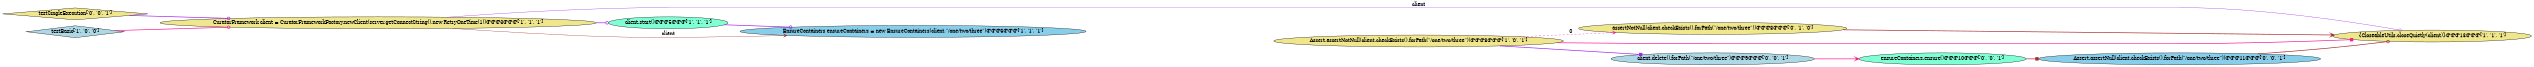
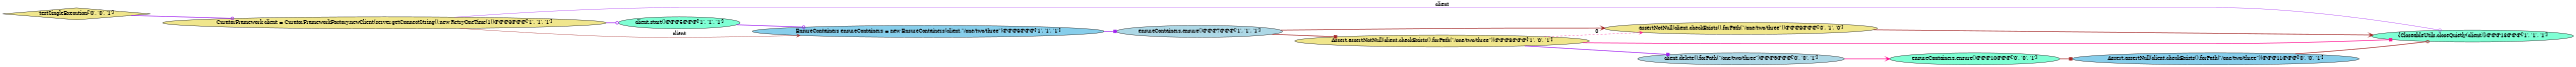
  digraph {
    rankdir=LR
    node [fillcolor=khaki shape=ellipse style=filled]
    edge [arrowhead=odot color=brown style=bold]
+   n1 [fillcolor=lightblue label="ensureContainers.ensure()@@@7@@@['1', '1', '1']"]
    n2 [label="assertNotNull(client.checkExists().forPath(\"/one/two/three\"))@@@8@@@['0', '1', '0']"]
    n3 [label="Assert.assertNotNull(client.checkExists().forPath(\"/one/two/three\"))@@@8@@@['1', '0', '1']"]
-   n4 [label="{CloseableUtils.closeQuietly(client)}@@@13@@@['1', '1', '1']"]
+   n4 [fillcolor=aquamarine label="{CloseableUtils.closeQuietly(client)}@@@13@@@['1', '1', '1']"]
    n5 [fillcolor=lightblue label="client.delete().forPath(\"/one/two/three\")@@@9@@@['0', '0', '1']"]
    n6 [label="CuratorFramework client = CuratorFrameworkFactory.newClient(server.getConnectString(),new RetryOneTime(1))@@@3@@@['1', '1', '1']"]
    n7 [fillcolor=aquamarine label="client.start()@@@5@@@['1', '1', '1']"]
    n8 [fillcolor=skyblue label="EnsureContainers ensureContainers = new EnsureContainers(client,\"/one/two/three\")@@@6@@@['1', '1', '1']"]
    n9 [fillcolor=aquamarine label="ensureContainers.ensure()@@@10@@@['0', '0', '1']"]
    n10 [fillcolor=skyblue label="Assert.assertNull(client.checkExists().forPath(\"/one/two/three\"))@@@11@@@['0', '0', '1']"]
    n11 [label="testSingleExecution['0', '0', '1']" shape=diamond]
-   n12 [fillcolor=lightblue label="testBasic['1', '0', '0']" shape=diamond]
+   n1 -> n2 [arrowhead=vee]
+   n1 -> n3 [arrowhead=box]
    n2 -> n4 [arrowhead=vee]
    n3 -> n2 [arrowhead=vee color=deeppink label=0 style=dashed]
    n3 -> n4 [arrowhead=box color=deeppink]
    n3 -> n5 [arrowhead=box color=purple]
    n5 -> n9 [arrowhead=vee color=deeppink]
    n6 -> n4 [color=purple label=client style=solid]
    n6 -> n7 [color=purple]
    n6 -> n8 [arrowhead=vee label=client style=solid]
    n7 -> n8 [color=purple]
+   n8 -> n1 [arrowhead=box color=purple]
    n9 -> n10 [arrowhead=box]
    n10 -> n4
    n11 -> n6 [color=purple]
-   n12 -> n6 [color=deeppink]
  }
